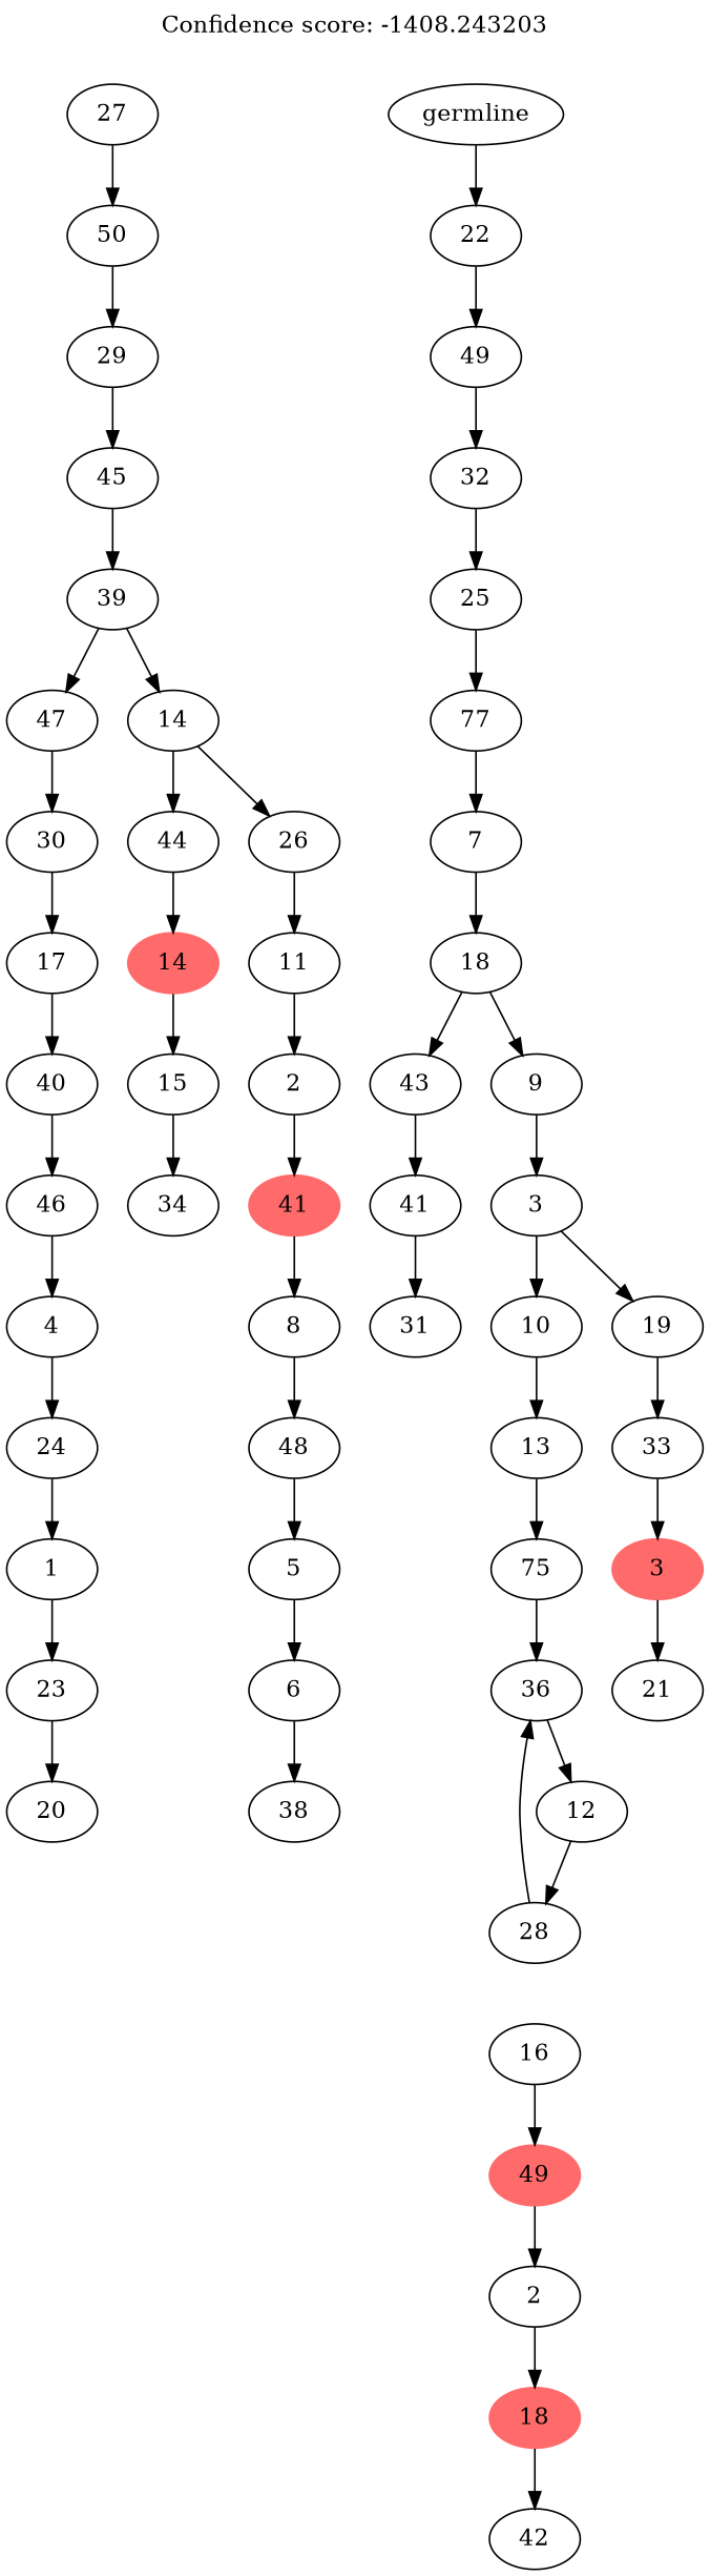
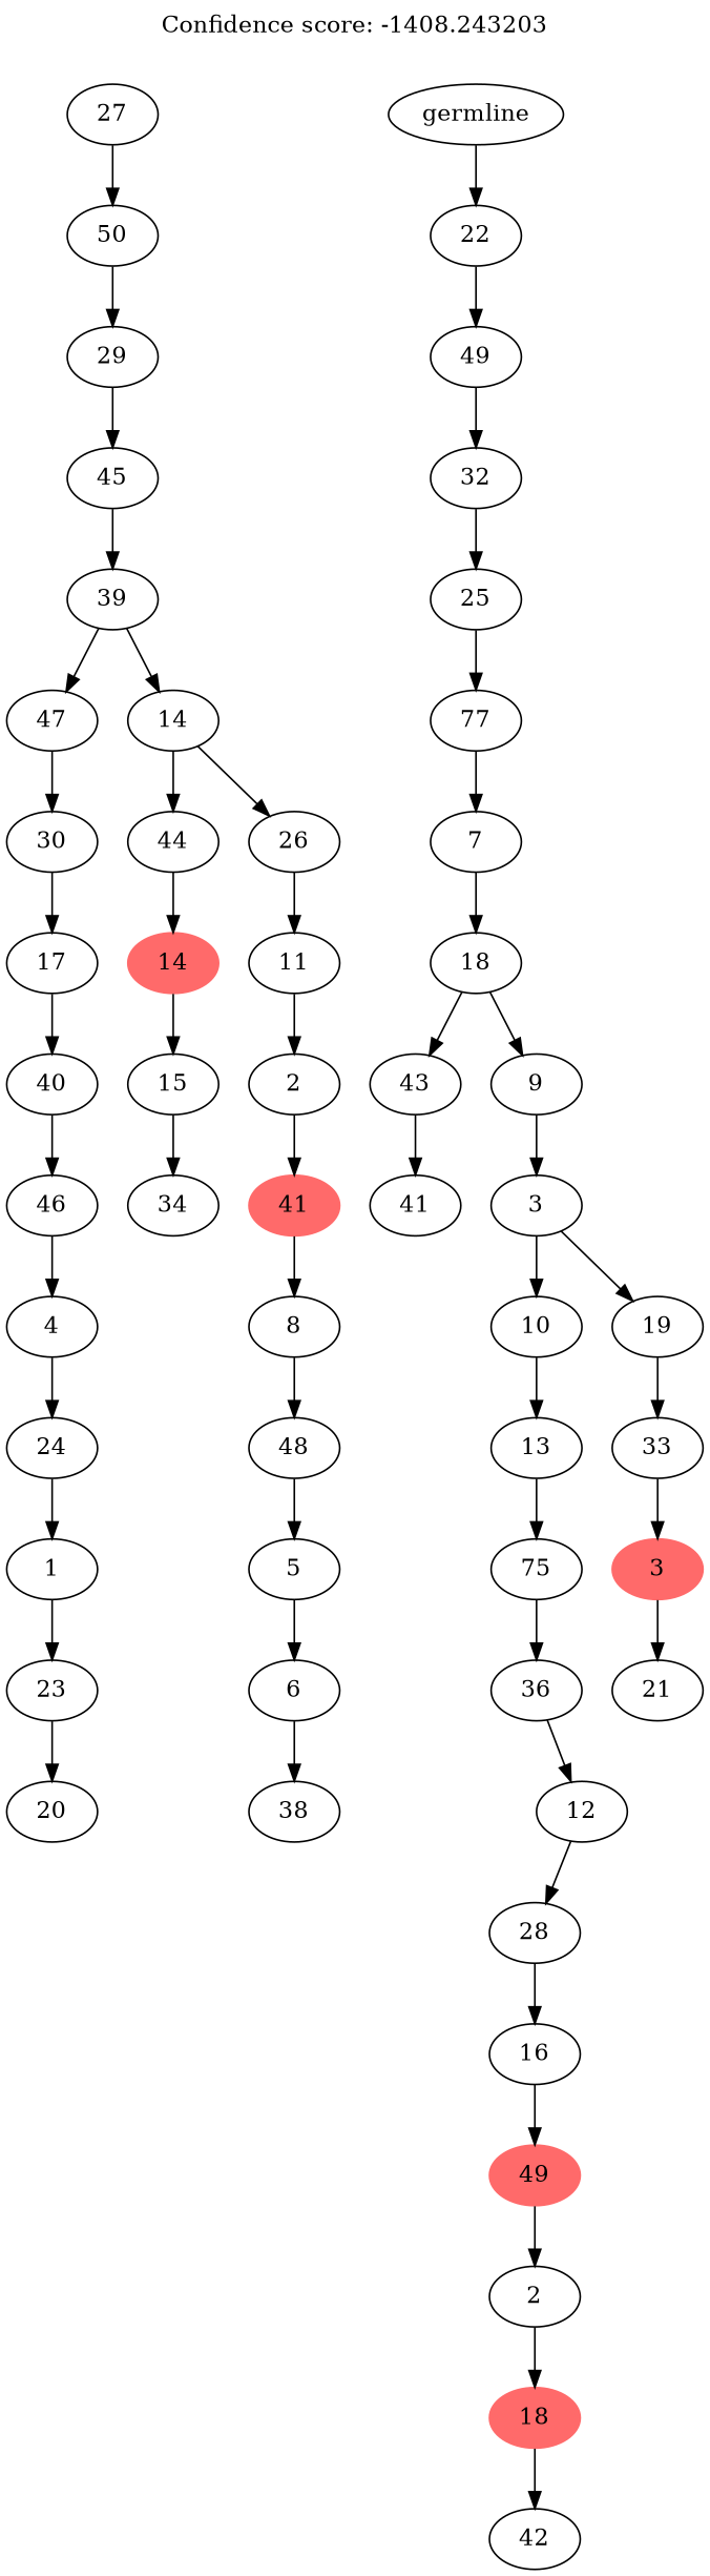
  digraph {
    label="Confidence score: -1408.243203"
    labelloc=t
    n1 [label=23]
    n2 [label=20]
    n3 [label=1]
    n4 [label=24]
    n5 [label=4]
    n6 [label=46]
    n7 [label=40]
    n8 [label=17]
    n9 [label=30]
    n10 [label=47]
    n11 [label=15]
    n12 [label=34]
    n13 [color=indianred1 label=14 style=filled]
    n14 [label=44]
    n15 [label=6]
    n16 [label=38]
    n17 [label=5]
    n18 [label=48]
    n19 [label=8]
    n20 [color=indianred1 label=41 style=filled]
    n21 [label=2]
    n22 [label=11]
    n23 [label=26]
    n24 [label=14]
    n25 [label=39]
    n26 [label=45]
    n27 [label=29]
    n28 [label=50]
    n29 [label=27]
-   n30 [label=31]
    n31 [label=41]
    n32 [label=43]
    n33 [color=indianred1 label=18 style=filled]
    n34 [label=42]
    n35 [label=2]
    n36 [color=indianred1 label=49 style=filled]
    n37 [label=16]
    n38 [label=28]
    n39 [label=12]
    n40 [label=36]
    n41 [label=75]
    n42 [label=13]
    n43 [label=10]
    n44 [color=indianred1 label=3 style=filled]
    n45 [label=21]
    n46 [label=33]
    n47 [label=19]
    n48 [label=3]
    n49 [label=9]
    n50 [label=18]
    n51 [label=7]
    n52 [label=77]
    n53 [label=25]
    n54 [label=32]
    n55 [label=49]
    n56 [label=22]
    n57 [label=germline]
    n1 -> n2
    n3 -> n1
    n4 -> n3
    n5 -> n4
    n6 -> n5
    n7 -> n6
    n8 -> n7
    n9 -> n8
    n10 -> n9
    n11 -> n12
    n13 -> n11
    n14 -> n13
    n15 -> n16
    n17 -> n15
    n18 -> n17
    n19 -> n18
    n20 -> n19
    n21 -> n20
    n22 -> n21
    n23 -> n22
    n24 -> n14
    n24 -> n23
    n25 -> n10
    n25 -> n24
    n26 -> n25
    n27 -> n26
    n28 -> n27
    n29 -> n28
-   n31 -> n30
    n32 -> n31
    n33 -> n34
    n35 -> n33
    n36 -> n35
    n37 -> n36
-   n38 -> n40
+   n38 -> n37
    n39 -> n38
    n40 -> n39
    n41 -> n40
    n42 -> n41
    n43 -> n42
    n44 -> n45
    n46 -> n44
    n47 -> n46
    n48 -> n43
    n48 -> n47
    n49 -> n48
    n50 -> n32
    n50 -> n49
    n51 -> n50
    n52 -> n51
    n53 -> n52
    n54 -> n53
    n55 -> n54
    n56 -> n55
    n57 -> n56
  }
